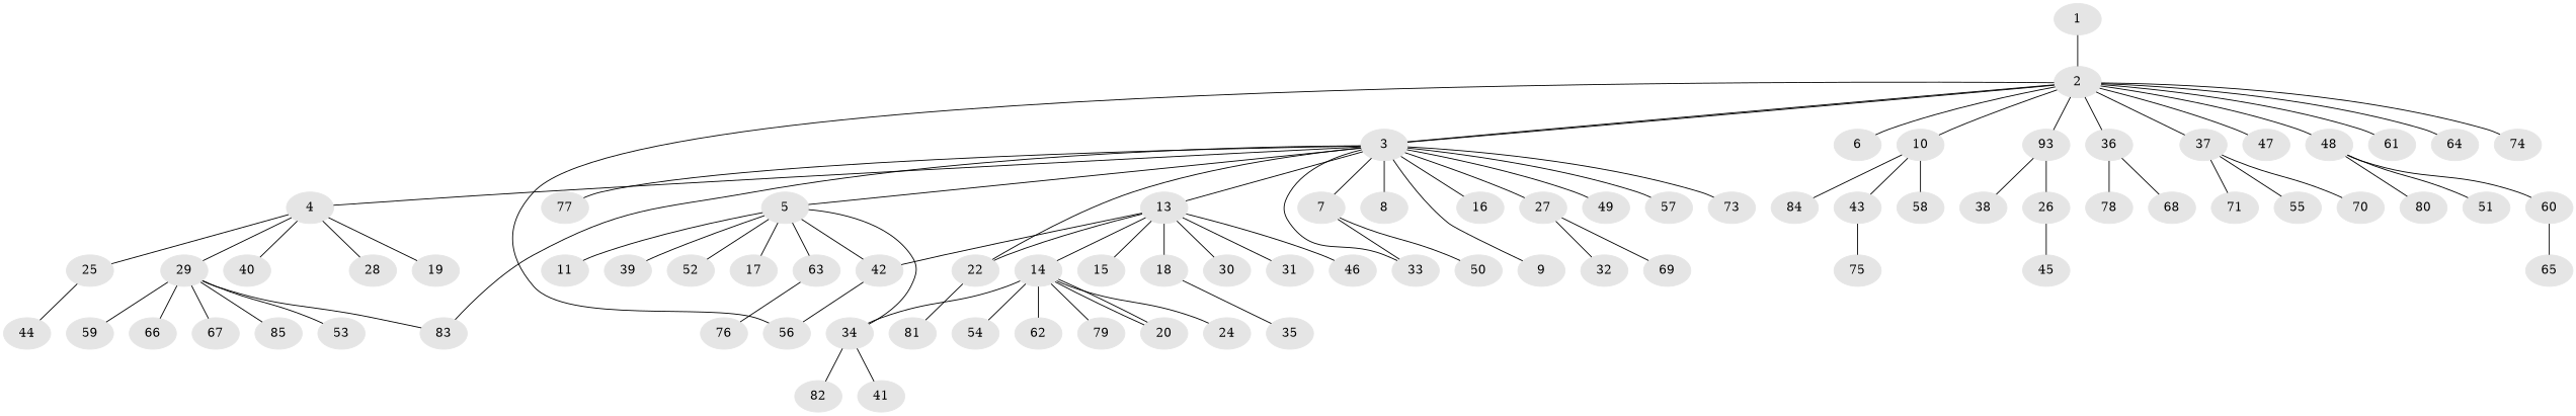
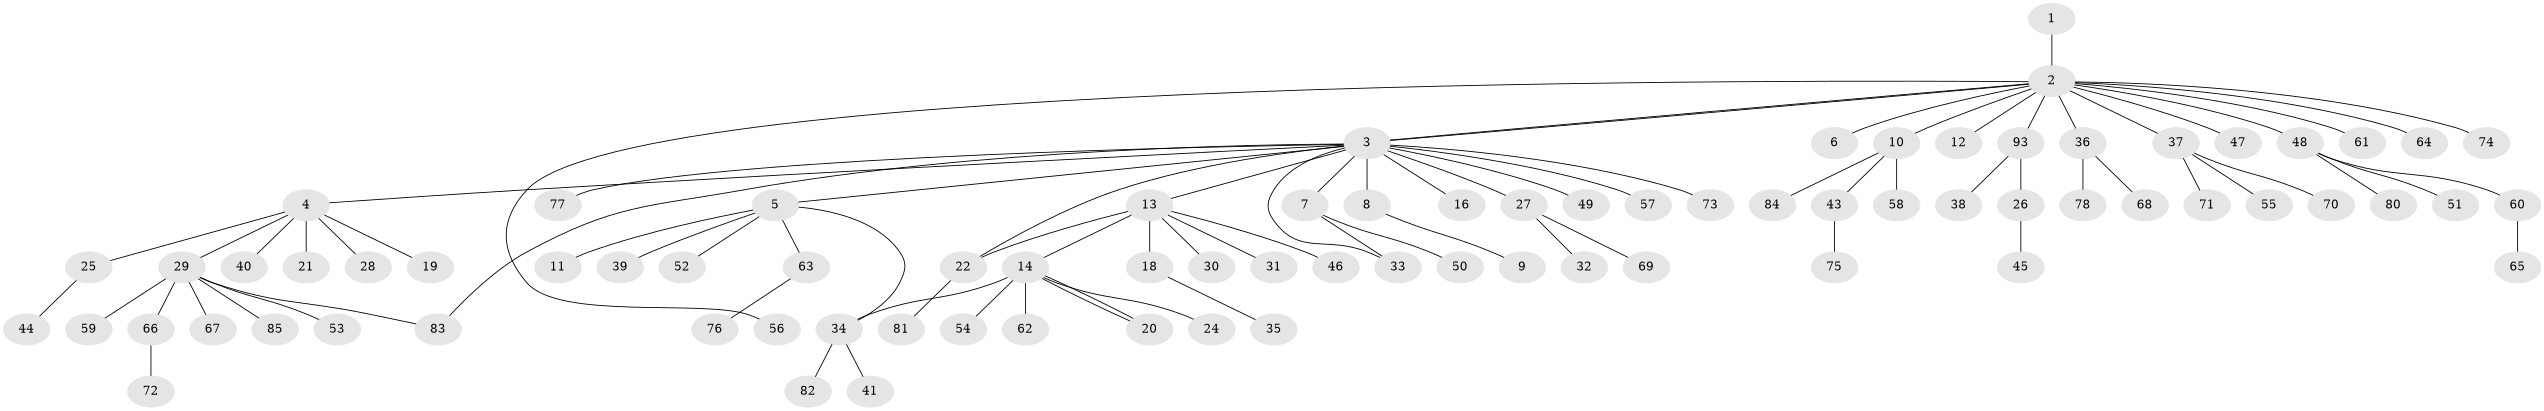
  graph {
    node [color=gray90 style=filled]
    1
    2
    3
    6
    10
+   12
    n7 [label=93]
    36
    37
    47
    48
    56
    61
    64
    74
    4
    5
    7
    8
    9
    13
    16
    22
    27
    33
    49
    57
    73
    77
    83
    43
    58
    84
    26
    38
    68
    78
    55
    70
    71
    51
    60
    80
    19
+   21
    25
    28
    29
    40
    11
-   17
    34
    39
-   42
    52
    63
    50
    14
-   15
    18
    30
    31
    46
    81
    32
    69
    44
    53
    59
    66
    67
    85
    41
    82
    76
    75
    20
    24
    54
    62
-   79
    35
    45
+   72
    65
    1 -- 2
    2 -- 3
    2 -- 3
    2 -- 6
    2 -- 10
+   2 -- 12
    2 -- n7
    2 -- 36
    2 -- 37
    2 -- 47
    2 -- 48
    2 -- 56
    2 -- 61
    2 -- 64
    2 -- 74
    3 -- 4
    3 -- 5
    3 -- 7
    3 -- 8
-   3 -- 9
+   8 -- 9
    3 -- 13
    3 -- 16
    3 -- 22
    3 -- 27
    3 -- 33
    3 -- 49
    3 -- 57
    3 -- 73
    3 -- 77
    3 -- 83
    10 -- 43
    10 -- 58
    10 -- 84
    n7 -- 26
    n7 -- 38
    36 -- 68
    36 -- 78
    37 -- 55
    37 -- 70
    37 -- 71
    48 -- 51
    48 -- 60
    48 -- 80
    4 -- 19
+   4 -- 21
    4 -- 25
    4 -- 28
    4 -- 29
    4 -- 40
    5 -- 11
-   5 -- 17
    5 -- 34
    5 -- 39
-   5 -- 42
    5 -- 52
    5 -- 63
    7 -- 33
    7 -- 50
    13 -- 22
-   13 -- 42
    13 -- 14
-   13 -- 15
    13 -- 18
    13 -- 30
    13 -- 31
    13 -- 46
    22 -- 81
    27 -- 32
    27 -- 69
    43 -- 75
    26 -- 45
    60 -- 65
    25 -- 44
    29 -- 83
    29 -- 53
    29 -- 59
    29 -- 66
    29 -- 67
    29 -- 85
    34 -- 41
    34 -- 82
-   42 -- 56
    63 -- 76
    14 -- 34
    14 -- 20
    14 -- 20
    14 -- 24
    14 -- 54
    14 -- 62
-   14 -- 79
    18 -- 35
+   66 -- 72
  }
